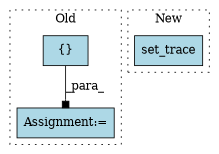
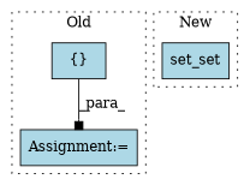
  digraph {
    node [shape=box style=filled fillcolor=lightblue]
    n1 [a=4 l="1,1" label="{}" s="1373,1436"]
    n2 [a=7 l="53,2" label="Assignment:=" s="1260,1437"]
-   n3 [a=32 l=11 label=set_trace s=1353]
+   n3 [a=32 l=11 label=set_set s=1353]
    subgraph cluster_1 {
      label=Old
      style=dotted
      n1
      n2
    }
    subgraph cluster_2 {
      label=New
      style=dotted
      n3
    }
    n1 -> n2 [label=_para_ style=solid arrowhead=box]
  }
